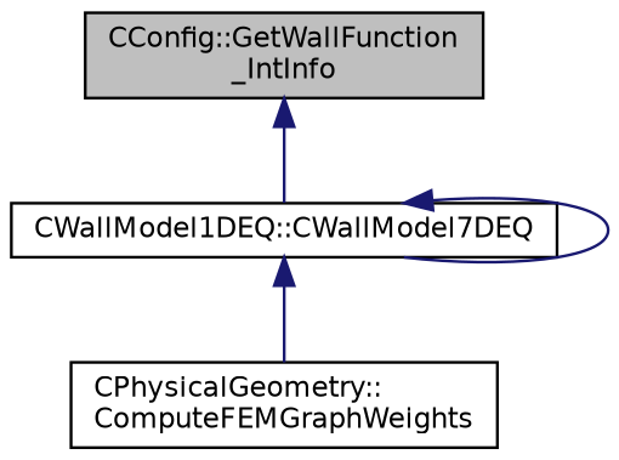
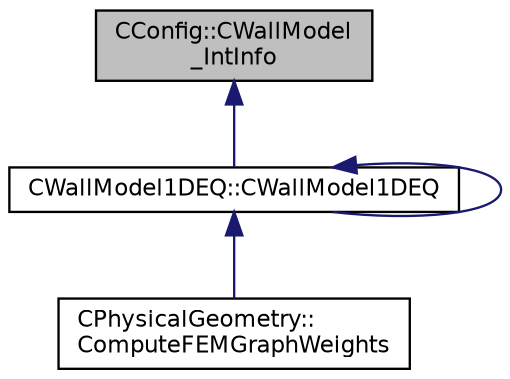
  digraph {
    fontname="DejaVu Sans"
    rankdir=TB
    node [color=black fillcolor=white fontname="DejaVu Sans" fontsize=10 shape=record style=filled]
    edge [color=midnightblue dir=back fontname="DejaVu Sans" fontsize=10 labelfontname=Helvetica labelfontsize=10 style=solid]
-   n1 [fillcolor=grey75 fontcolor=black height=0.2 label="CConfig::GetWallFunction\l_IntInfo" width=0.4]
-   n2 [height=0.2 label="CWallModel1DEQ::CWallModel7DEQ" width=0.4]
+   n1 [fillcolor=grey75 fontcolor=black height=0.2 label="CConfig::CWallModel\l_IntInfo" width=0.4]
+   n2 [height=0.2 label="CWallModel1DEQ::CWallModel1DEQ" width=0.4]
    n3 [height=0.2 label="CPhysicalGeometry::\lComputeFEMGraphWeights" width=0.4]
    n1 -> n2
    n2 -> n2
    n2 -> n3
  }
